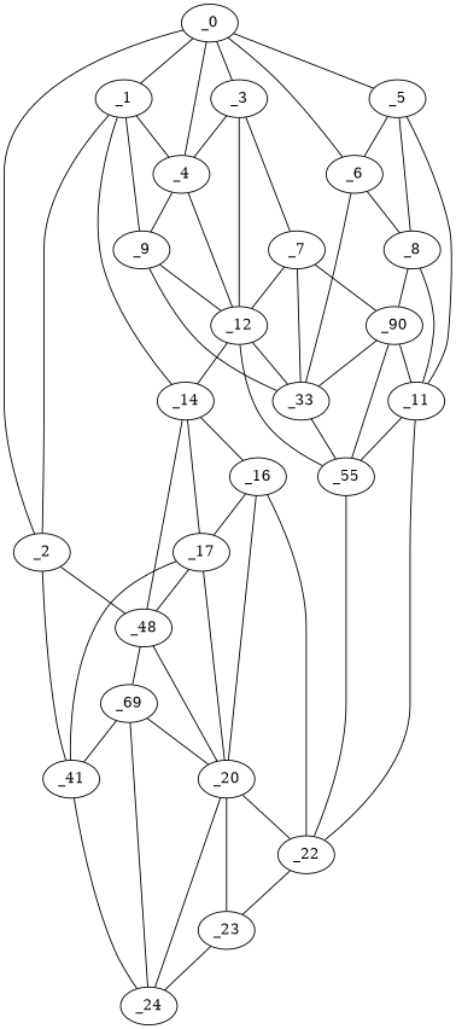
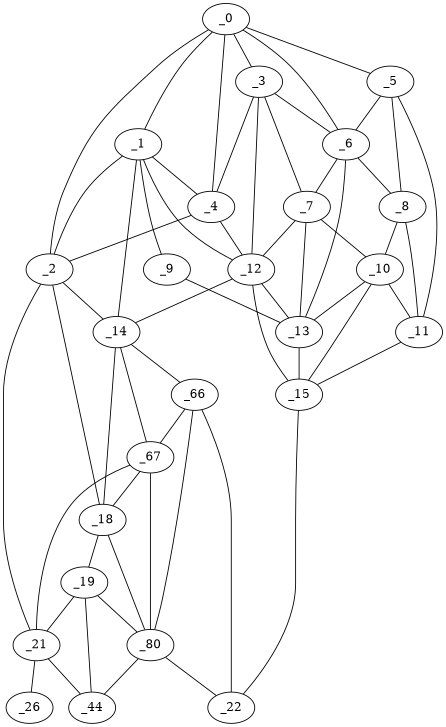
  graph {
    node [x=20 y=21]
    edge [valence=2]
    _0 [x=5 y=55]
    _1 [x=9 y=65]
    _2 [x=12 y=105]
    _3 [x=15 y=43]
    _4 [x=18 y=49]
    _5 [y=14]
    _6
    _9 [x=26 y=50]
    _14 [x=39 y=64]
-   _18 [x=64 y=99 label=_48]
-   _21 [x=105 y=110 label=_41]
+   _18 [x=64 y=99]
+   _21 [x=105 y=110]
    _7 [y=32]
    _12 [x=30 y=46]
    _8 [x=25]
    _11 [x=30 y=15]
-   _13 [x=34 y=41 label=_33]
-   _16 [x=47 y=51]
-   _17 [x=62 y=76]
-   _20 [x=77 y=77]
-   _19 [x=76 y=100 label=_69]
-   _24 [x=116 y=94]
-   _10 [x=28 y=26 label=_90]
-   _15 [x=44 y=44 label=_55]
+   _13 [x=34 y=41]
+   _16 [x=47 y=51 label=_66]
+   _17 [x=62 y=76 label=_67]
+   _20 [x=77 y=77 label=_80]
+   _19 [x=76 y=100]
+   _24 [x=116 y=94 label=_44]
+   _26 [x=122 y=89]
+   _10 [x=28 y=26]
+   _15 [x=44 y=44]
    _22 [x=108 y=57]
-   _23 [x=116 y=69]
    _0 -- _1 [valence=1]
    _0 -- _2 [valence=1]
    _0 -- _3
    _0 -- _4
    _0 -- _5 [valence=1]
    _0 -- _6
    _1 -- _2
    _1 -- _4 [valence=1]
    _1 -- _9 [valence=1]
    _1 -- _14
+   _2 -- _14 [valence=1]
    _2 -- _18 [valence=1]
    _2 -- _21 [valence=1]
    _3 -- _4
+   _3 -- _6
    _3 -- _7
    _3 -- _12 [valence=1]
-   _4 -- _9
+   _4 -- _2
    _4 -- _12
    _5 -- _6
    _5 -- _8
    _5 -- _11 [valence=1]
+   _6 -- _7 [valence=1]
    _6 -- _8 [valence=1]
    _6 -- _13
-   _9 -- _12 [valence=1]
+   _1 -- _12 [valence=1]
    _9 -- _13
    _14 -- _18 [valence=1]
    _14 -- _16
    _14 -- _17
    _18 -- _20 [valence=1]
    _18 -- _19
    _21 -- _24 [valence=1]
+   _21 -- _26 [valence=1]
    _7 -- _12
    _7 -- _13
    _7 -- _10
    _12 -- _14 [valence=1]
    _12 -- _13 [valence=1]
    _12 -- _15
    _8 -- _11 [valence=1]
    _8 -- _10
    _11 -- _15
-   _11 -- _22 [valence=1]
    _13 -- _15
    _16 -- _17
    _16 -- _20 [valence=1]
    _16 -- _22
    _17 -- _18
    _17 -- _21 [valence=1]
    _17 -- _20
    _20 -- _24
    _20 -- _22
-   _20 -- _23
    _19 -- _21
    _19 -- _20 [valence=1]
    _19 -- _24 [valence=1]
    _10 -- _11 [valence=1]
    _10 -- _13 [valence=1]
    _10 -- _15
    _15 -- _22 [valence=1]
-   _22 -- _23 [valence=1]
-   _23 -- _24 [valence=1]
  }
